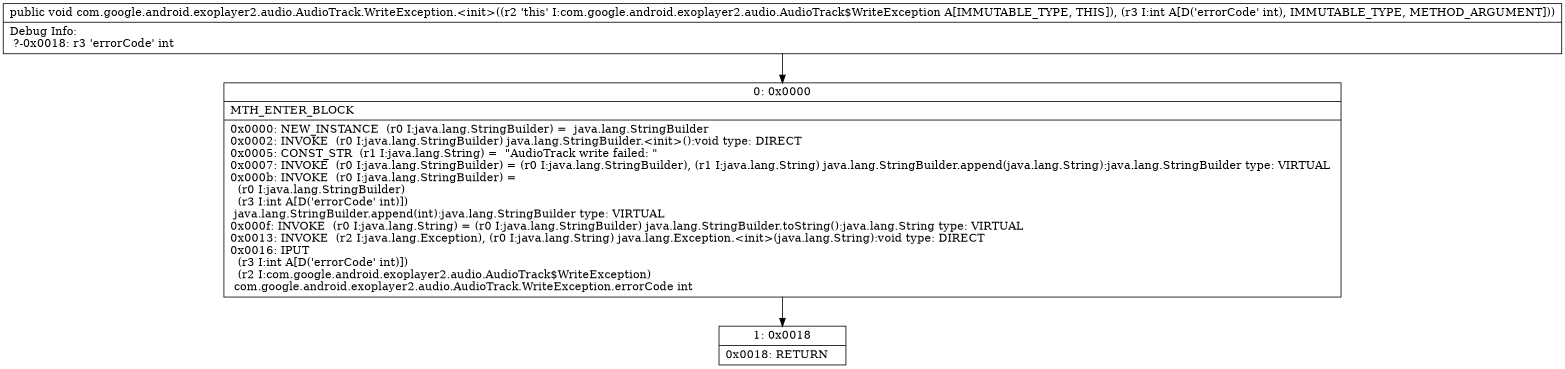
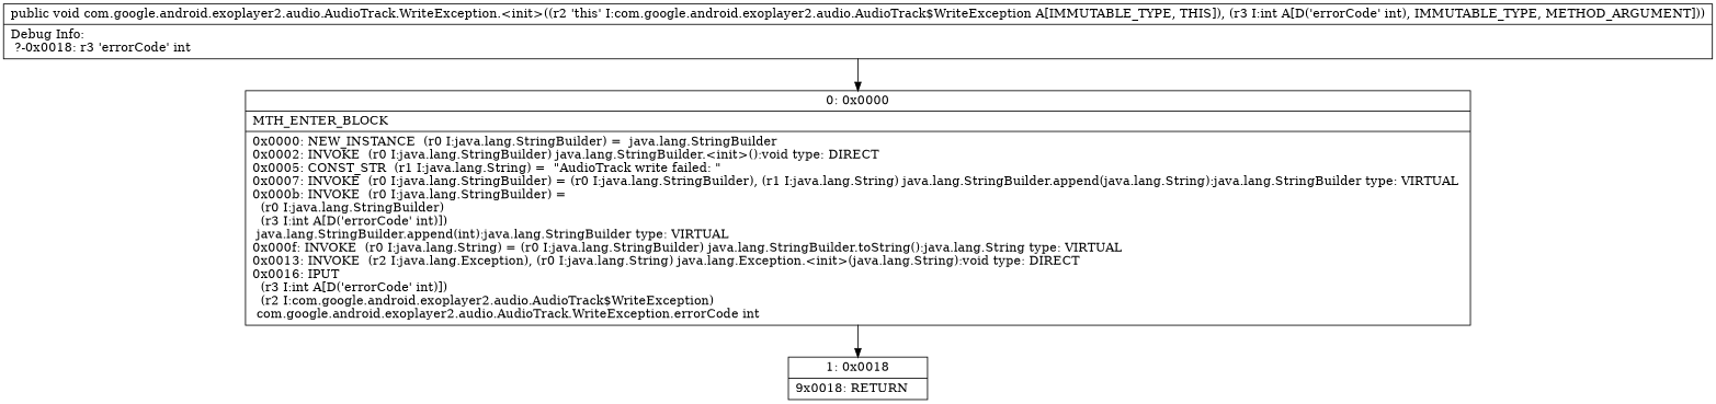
  digraph {
    node [shape=record]
    n1 [label="{0\:\ 0x0000|MTH_ENTER_BLOCK\l|0x0000: NEW_INSTANCE  (r0 I:java.lang.StringBuilder) =  java.lang.StringBuilder \l0x0002: INVOKE  (r0 I:java.lang.StringBuilder) java.lang.StringBuilder.\<init\>():void type: DIRECT \l0x0005: CONST_STR  (r1 I:java.lang.String) =  \"AudioTrack write failed: \" \l0x0007: INVOKE  (r0 I:java.lang.StringBuilder) = (r0 I:java.lang.StringBuilder), (r1 I:java.lang.String) java.lang.StringBuilder.append(java.lang.String):java.lang.StringBuilder type: VIRTUAL \l0x000b: INVOKE  (r0 I:java.lang.StringBuilder) = \l  (r0 I:java.lang.StringBuilder)\l  (r3 I:int A[D('errorCode' int)])\l java.lang.StringBuilder.append(int):java.lang.StringBuilder type: VIRTUAL \l0x000f: INVOKE  (r0 I:java.lang.String) = (r0 I:java.lang.StringBuilder) java.lang.StringBuilder.toString():java.lang.String type: VIRTUAL \l0x0013: INVOKE  (r2 I:java.lang.Exception), (r0 I:java.lang.String) java.lang.Exception.\<init\>(java.lang.String):void type: DIRECT \l0x0016: IPUT  \l  (r3 I:int A[D('errorCode' int)])\l  (r2 I:com.google.android.exoplayer2.audio.AudioTrack$WriteException)\l com.google.android.exoplayer2.audio.AudioTrack.WriteException.errorCode int \l}"]
-   n2 [label="{1\:\ 0x0018|0x0018: RETURN   \l}"]
+   n2 [label="{1\:\ 0x0018|9x0018: RETURN   \l}"]
    n3 [label="{public void com.google.android.exoplayer2.audio.AudioTrack.WriteException.\<init\>((r2 'this' I:com.google.android.exoplayer2.audio.AudioTrack$WriteException A[IMMUTABLE_TYPE, THIS]), (r3 I:int A[D('errorCode' int), IMMUTABLE_TYPE, METHOD_ARGUMENT]))  | Debug Info:\l  ?\-0x0018: r3 'errorCode' int\l}"]
    n1 -> n2
    n3 -> n1
  }
